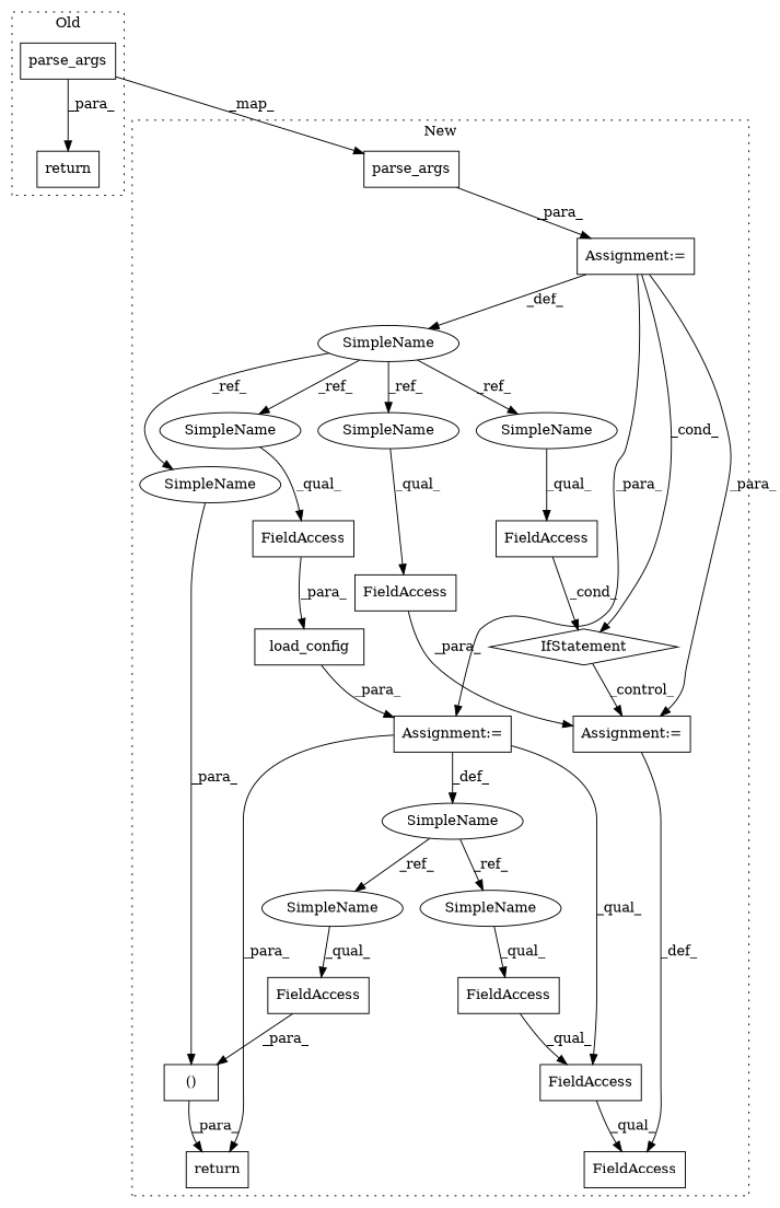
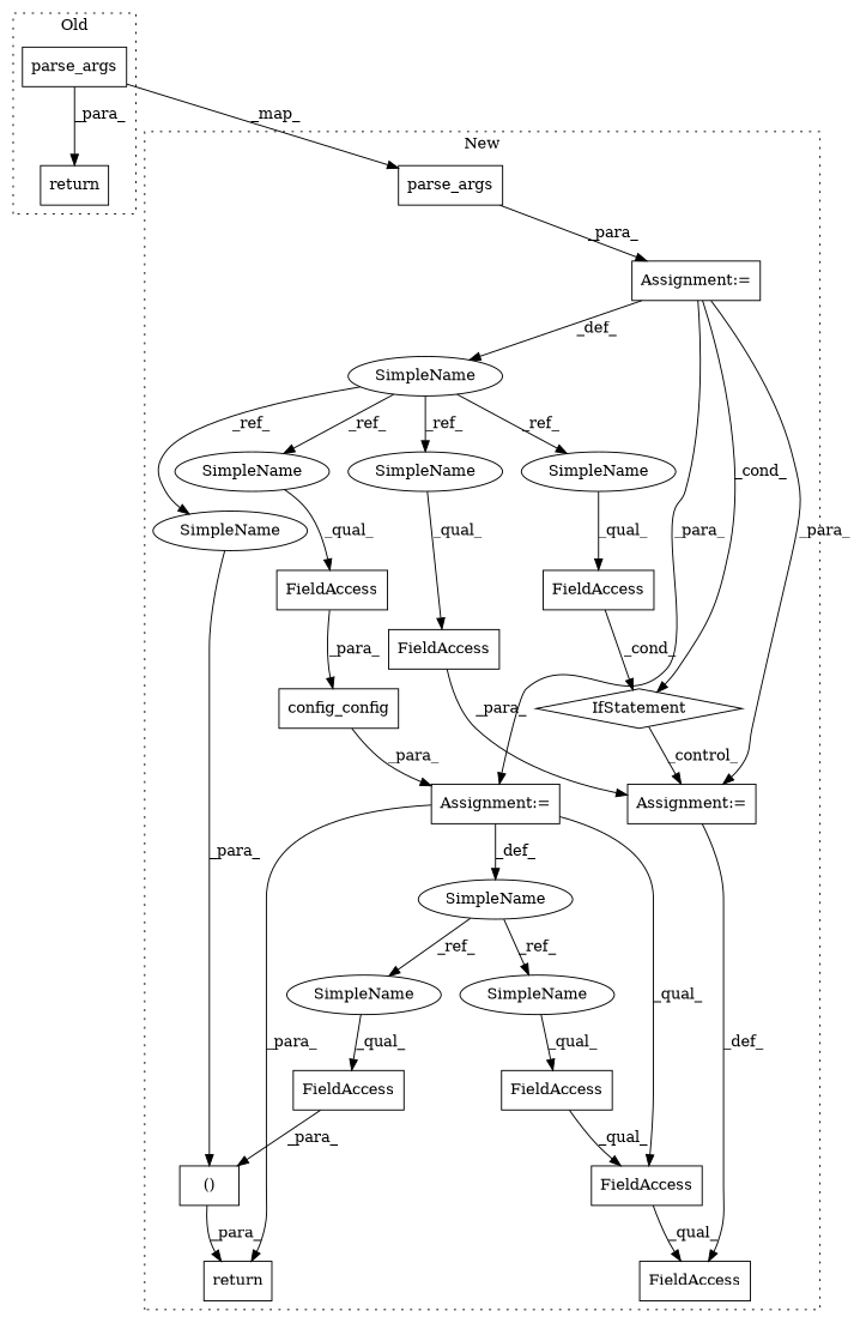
  digraph {
    node [a=42 l=4 s=1561 shape=box]
    n1 [a=41 l=7 label=return s=1479]
    n2 [a=32 l=12 label=parse_args s=1493]
-   n3 [a=32 l="12,1" label=load_config s="1496,1524"]
+   n3 [a=32 l="12,1" label=config_config s="1496,1524"]
    n4 [a=7 l=1 label="Assignment:=" s=1495]
    n5 [a=106 l=27 label="()" s=1721]
    n6 [a=7 l=1 label="Assignment:=" s=1463]
    n7 [a=41 l=12 label=return s=1709]
    n8 [a=32 l=12 label=parse_args s=1471]
    n9 [label=SimpleName s=1459 shape=ellipse]
    n10 [a=22 l=16 label=FieldAccess s=1591]
    n11 [a=22 l=10 label=FieldAccess]
    n12 [l=6 label=SimpleName s=1489 shape=ellipse]
    n13 [a=22 l=10 label=FieldAccess s=1738]
    n14 [a=22 l=16 label=FieldAccess s=1535]
    n15 [a=22 l=29 label=FieldAccess]
    n16 [a=22 l=16 label=FieldAccess s=1508]
    n17 [a=22 l=15 label=FieldAccess]
    n18 [a=25 l="4,2" label=IfStatement s="1531,1551" shape=diamond]
    n19 [a=7 l=1 label="Assignment:=" s=1590]
    n20 [l=6 label=SimpleName s=1738 shape=ellipse]
    n21 [l=6 label=SimpleName shape=ellipse]
    n22 [label=SimpleName s=1508 shape=ellipse]
    n23 [label=SimpleName s=1535 shape=ellipse]
    n24 [label=SimpleName s=1721 shape=ellipse]
    n25 [label=SimpleName s=1591 shape=ellipse]
    subgraph cluster_1 {
      label=Old
      style=dotted
      n1
      n2
    }
    subgraph cluster_2 {
      label=New
      style=dotted
      n3
      n4
      n5
      n6
      n7
      n8
      n9
      n10
      n11
      n12
      n13
      n14
      n15
      n16
      n17
      n18
      n19
      n20
      n21
      n22
      n23
      n24
      n25
    }
    n2 -> n1 [label=_para_]
    n2 -> n8 [label=_map_]
    n3 -> n4 [label=_para_]
    n4 -> n7 [label=_para_]
    n4 -> n12 [label=_def_]
    n4 -> n17 [label=_qual_]
    n5 -> n7 [label=_para_]
    n6 -> n4 [label=_para_]
    n6 -> n9 [label=_def_]
    n6 -> n18 [label=_cond_]
    n6 -> n19 [label=_para_]
    n8 -> n6 [label=_para_]
    n9 -> n22 [label=_ref_]
    n9 -> n23 [label=_ref_]
    n9 -> n24 [label=_ref_]
    n9 -> n25 [label=_ref_]
    n10 -> n19 [label=_para_]
    n11 -> n17 [label=_qual_]
    n12 -> n20 [label=_ref_]
    n12 -> n21 [label=_ref_]
    n13 -> n5 [label=_para_]
    n14 -> n18 [label=_cond_]
    n16 -> n3 [label=_para_]
    n17 -> n15 [label=_qual_]
    n18 -> n19 [label=_control_]
    n19 -> n15 [label=_def_]
    n20 -> n13 [label=_qual_]
    n21 -> n11 [label=_qual_]
    n22 -> n16 [label=_qual_]
    n23 -> n14 [label=_qual_]
    n24 -> n5 [label=_para_]
    n25 -> n10 [label=_qual_]
  }
